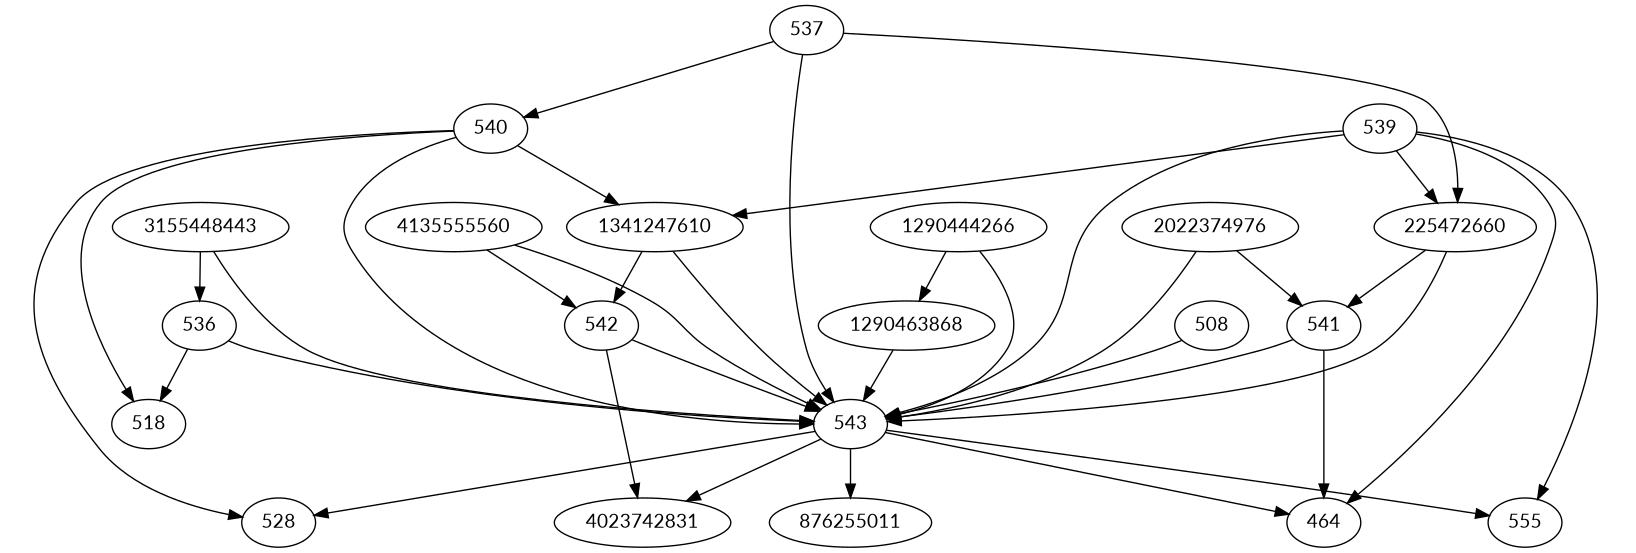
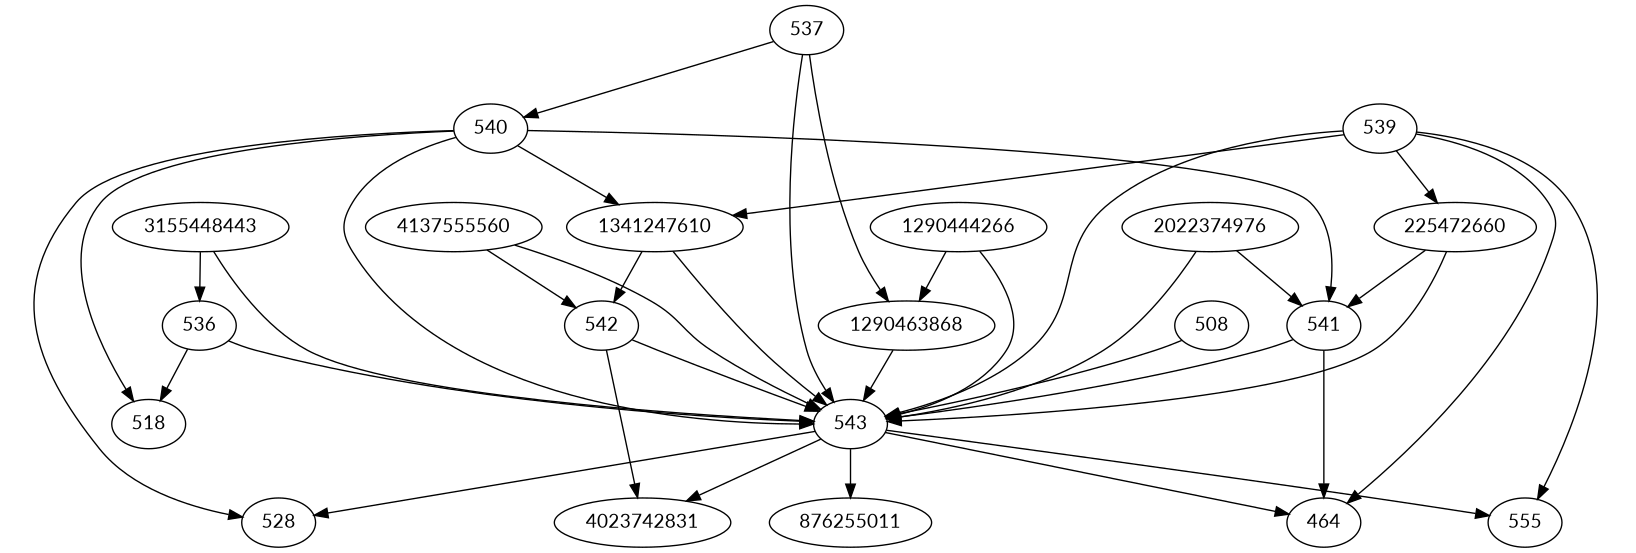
  strict digraph {
    fontname=Lato
    node [fontname=Lato]
    edge [fontname=Lato]
    225472660
    541
    543
    464
    555
    528
    4023742831
    876255011
    536
    518
    537
    540
    1341247610
    n14 [label=508]
    539
    542
    2022374976
-   4137555560 [label=4135555560]
+   4137555560
    1290444266
    1290463868
    3155448443
    225472660 -> 541
    225472660 -> 543
    541 -> 543
    541 -> 464
    543 -> 464
    543 -> 555
    543 -> 528
    543 -> 4023742831
    543 -> 876255011
    536 -> 543
    536 -> 518
-   537 -> 225472660
+   537 -> 1290463868
    537 -> 543
    537 -> 540
+   540 -> 541
    540 -> 543
    540 -> 528
    540 -> 518
    540 -> 1341247610
    1341247610 -> 543
    1341247610 -> 542
    n14 -> 543
    539 -> 225472660
    539 -> 543
    539 -> 464
    539 -> 555
    539 -> 1341247610
    542 -> 543
    542 -> 4023742831
    2022374976 -> 541
    2022374976 -> 543
    4137555560 -> 543
    4137555560 -> 542
    1290444266 -> 543
    1290444266 -> 1290463868
    1290463868 -> 543
    3155448443 -> 543
    3155448443 -> 536
  }
